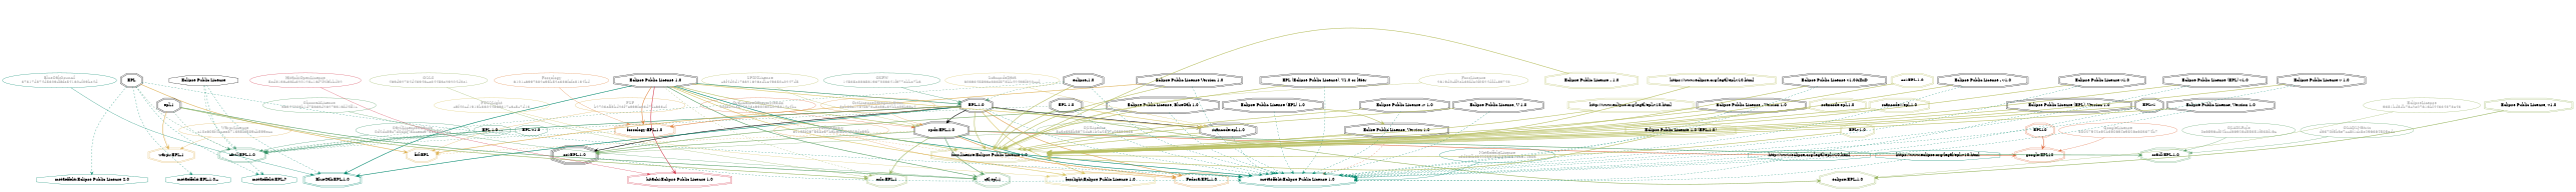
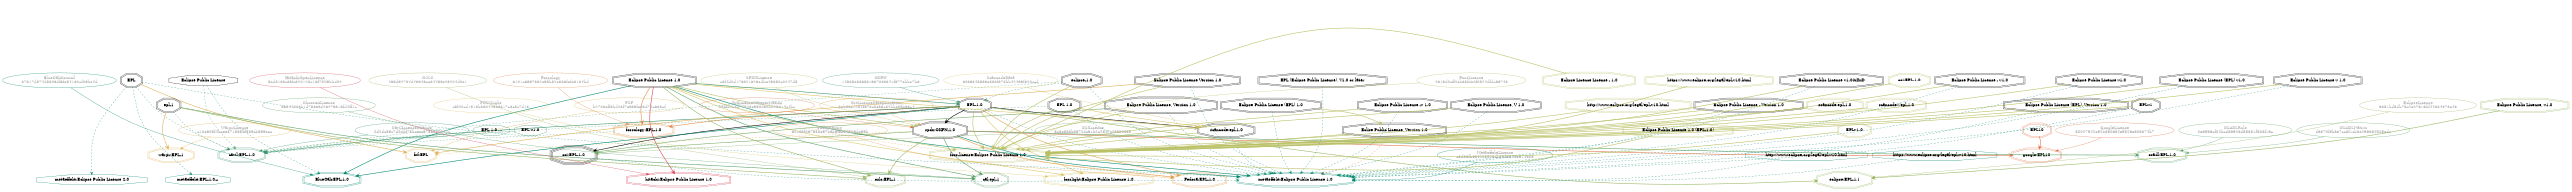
  strict digraph {
    splines=curved
    node [shape=doubleoctagon]
    edge [color="#00876c" weight=0.7 arrowhead=vee style=bold]
    n1 [color="#b8bf62" fillcolor="beige;1" fontcolor=gray label="SPDXLicense\nc8f4d0d176a21626edbe49350c0247d5" shape=ellipse]
-   n2 [label="spdx:EPL-1.0"]
+   n2 [label="spdx:OKFN-1.0"]
    n3 [label="osi:EPL-1.0" shape=tripleoctagon]
    n4 [color="#e06f45" label="google:EPL10"]
    n5 [color="#e09d4b" label="Fedora:EPL-1.0"]
    n6 [color="#58a066" label="osadl:EPL-1.0"]
    n7 [color="#deb256" label="fsf:EPL"]
    n8 [color="#58a066" label="cal:epl-1"]
    n9 [color="#98b561" label="oslc:EPL-1"]
    n10 [color="#00876c" label="metaeffekt:Eclipse Public License 1.0"]
    n11 [label="EPL-1.0"]
    n12 [color="#00876c" label="BlueOak:EPL-1.0"]
    n13 [label="scancode:epl-1.0"]
    n14 [color="#e18745" label="fossology:EPL-1.0"]
    n15 [color="#379469" label="cavil:EPL-1.0"]
    n16 [color="#b8bf62" label="foss-license:Eclipse Public License 1.0"]
    n17 [color="#dac767" label="fosslight:Eclipse Public License 1.0"]
-   n18 [color="#98b561" label="eclipse:EPL-1.0"]
+   n18 [color="#98b561" label="eclipse:EPL-1.1"]
    n19 [label="Eclipse Public License 1.0"]
    n20 [color="#d43d51" label="hitachi:Eclipse Public License 1.0"]
    n21 [color="#78ab63" fillcolor="beige;1" fontcolor=gray label="OSILicense\n8c3e3a8ba672dc61b2c2847c0aaa0a5a" shape=ellipse]
-   n22 [label="Eclipse Public License, BlueOak 1.0"]
+   n22 [label="Eclipse Public License, Version 1.0"]
    n23 [color="#e06f45" fillcolor="beige;1" fontcolor=gray label="GoogleLicense\n50027942e92b3906a4e9826e60a374b7" shape=ellipse]
    n24 [color="#e06f45" label=EPL10]
    n25 [color="#e09d4b" fillcolor="beige;1" fontcolor=gray label="FedoraEntry\ne21a5f06753be57bab9feb94529dea9b" shape=ellipse]
    n26 [color="#00876c" fillcolor="beige;1" fontcolor=gray label="BlueOakCouncil\n37317d874d5309df6fe54160cf09be4d" shape=ellipse]
    n27 [label="Eclipse Public License" shape=octagon]
-   n28 [color="#00876c" label="metaeffekt:EPL-?" shape=octagon]
    n29 [color="#58a066" fillcolor="beige;1" fontcolor=gray label="OSADLRule\n0e6596cf04bcd66926d55351f538f16c" shape=ellipse]
    n30 [color="#58a066" fillcolor="beige;1" fontcolor=gray label="OSADLMatrix\nd6370f5bae7cc8f1cb8e296364505edc" shape=ellipse]
    n31 [color="#deb256" fillcolor="beige;1" fontcolor=gray label="FSF\nb2703eff8bd23f7ea99fe93d7dc633cf" shape=ellipse]
    n32 [label=EPL]
    n33 [color="#00876c" label="metaeffekt:Eclipse Public License 2.0" shape=octagon]
    n34 [color="#00876c" label="metaeffekt:EPL-1.0+" shape=octagon]
    n35 [label="Eclipse Public License Version 1.0"]
    n36 [color="#58a066" fillcolor="beige;1" fontcolor=gray label="ChooseALicense\na684400ab1d7563ad26279a16fd4ff1c" shape=ellipse]
    n37 [label="epl-1"]
    n38 [color="#deb256" label="warpr:EPL-1"]
    n39 [color="#dac767" fillcolor="beige;1" fontcolor=gray label="ScancodeData\n60a934559aea83f578bb424a9f820ccd" shape=ellipse]
    n40 [label="EPL 1.0"]
    n41 [color="#98b561" fillcolor="beige;1" fontcolor=gray label="OSLC\n469d92784d43946ce3445ae29204d0e1" shape=ellipse]
    n42 [color="#e18745" fillcolor="beige;1" fontcolor=gray label="Fossology\n6101c6997a82e95b52e386fefe81a4bd" shape=ellipse]
    n43 [color="#379469" fillcolor="beige;1" fontcolor=gray label="OKFN\n14535e8865a193708a341fa77ebbe7b6" shape=ellipse]
    n44 [label="eclipse-1.0"]
    n45 [color="#e06f45" fillcolor="beige;1" fontcolor=gray label="OrtLicenseCategorization\n00feb2ceb77a23e9900a0b025814c4bc" shape=ellipse]
    n46 [color="#e09d4b" fillcolor="beige;1" fontcolor=gray label="OrtLicenseCategorization\n8eb8ae1284f673c8ea6c32bbe0aba6c4" shape=ellipse]
    n47 [color="#379469" fillcolor="beige;1" fontcolor=gray label="CavilLicenseChange\n0d2dc89c7d0ddf73bcecc6735590a41c" shape=ellipse]
    n48 [color="#379469" label="EPL 1.0 ..." shape=octagon]
    n49 [color="#379469" label="EPL v1.0" shape=octagon]
    n50 [color="#00876c" fillcolor="beige;1" fontcolor=gray label="MetaeffektLicense\nc3d86fb6a420a926cb80d8613e61460a" shape=ellipse]
    n51 [label="Eclipse Public License (EPL) v1.0"]
    n52 [label="Eclipse Public License - Version 1.0"]
    n53 [label="Eclipse Public License v1.0"]
    n54 [label="Eclipse Public License (EPL) 1.0"]
    n55 [label="Eclise Public License, Version 1.0"]
    n56 [label="Eclipse Public License (EPL), Version 1.0"]
    n57 [label="EPL (Eclipse Public License), V1.0 or later"]
    n58 [label=EPLv1]
    n59 [label="Eclipse Public License v1.0&#xD"]
    n60 [color="#00876c" label="http://www.eclipse.org/legal/epl-v10.html" shape=octagon]
    n61 [color="#00876c" label="https://www.eclipse.org/legal/epl-v10.html" shape=octagon]
-   n62 [label="Eclipse Public Licence, Version 1.0"]
    n63 [label="Eclipse Public License - v1.0"]
    n64 [label="Eclipse Public License -v 1.0"]
    n65 [label="Eclipse Public License v 1.0"]
    n66 [label="Eclipse Public License, V 1.0"]
    n67 [color="#deb256" fillcolor="beige;1" fontcolor=gray label="WarprLicense\nc10e605f4bcee8713a5df589cb599ecc" shape=ellipse]
    n68 [color="#b8bf62" fillcolor="beige;1" fontcolor=gray label="FossLicense\n2619d0cff2eb3afde0f0524dfdcaa748" shape=ellipse]
    n69 [color="#b8bf62" label="scancode://epl-1.0"]
-   n70 [color="#b8bf62" label="Eclipse Public License - 1.0"]
+   n70 [color="#b8bf62" label="Eclipse Licence License - 1.0"]
    n71 [color="#b8bf62" label="http://www.eclipse.org/legal/epl-v10.html"]
    n72 [color="#b8bf62" label="https://www.eclipse.org/legal/epl-v10.html"]
    n73 [color="#b8bf62" label="scancode:epl-1.0"]
    n74 [color="#b8bf62" label="osi:EPL-1.0"]
    n75 [color="#b8bf62" label="Eclipse Public License 1.0 (EPL-1.0)"]
    n76 [color="#b8bf62" label="EPLv1.0"]
    n77 [color="#dac767" fillcolor="beige;1" fontcolor=gray label="FOSSLight\nc9f40cd1918b3604436a317c6c5c7d13" shape=ellipse]
    n78 [color="#d43d51" fillcolor="beige;1" fontcolor=gray label="HitachiOpenLicense\n5ed81aac3afc320128c16f7f2f9bbd02" shape=ellipse]
    n79 [color="#98b561" fillcolor="beige;1" fontcolor=gray label="EclipseLicense\n9351bd5db76c2e07616bf44334878e43" shape=ellipse]
    n80 [color="#98b561" label="Eclipse Public License, v1.0"]
    n1 -> n2 [color="#b8bf62" weight=0.5 arrowhead="" style=""]
    n2 -> n3 [color="#78ab63"]
    n2 -> n4 [color="#e06f45"]
    n2 -> n5 [color="#e09d4b"]
    n2 -> n6 [color="#58a066"]
    n2 -> n7 [color="#deb256" style=dashed weight=0.5]
    n2 -> n8 [color="#58a066"]
    n2 -> n9 [color="#98b561"]
    n2 -> n10 [arrowhead=normal]
    n3 -> n10 [style=dashed weight=0.5]
    n11 -> n2 [color=""]
    n11 -> n3 [color=""]
    n11 -> n5 [color="#e09d4b"]
    n11 -> n10 [style=dashed weight=0.5]
    n11 -> n12
    n11 -> n13 [color=""]
    n11 -> n14 [color="#e18745"]
    n11 -> n15 [color="#379469"]
    n11 -> n16 [color="#b8bf62"]
    n11 -> n17 [color="#dac767"]
    n11 -> n18 [color="#98b561"]
    n13 -> n10 [style=dashed weight=0.5]
    n13 -> n16 [color="#b8bf62"]
    n14 -> n15 [color="#379469" style=dashed weight=0.5]
    n19 -> n2 [color="#b8bf62"]
    n19 -> n5 [color="#e09d4b" style=dashed weight=0.5]
    n19 -> n8 [color="#58a066"]
-   n19 -> n9 [color="#98b561" style=dashed]
+   n19 -> n9 [color="#98b561"]
    n19 -> n10
    n19 -> n11 [color="#379469"]
    n19 -> n12
    n19 -> n13 [color="#dac767"]
    n19 -> n14 [color="#e18745"]
    n19 -> n16 [color="#b8bf62"]
    n19 -> n17 [color="#dac767"]
    n19 -> n20 [color="#d43d51"]
    n21 -> n3 [color="#78ab63" weight=0.5 arrowhead="" style=""]
    n22 -> n3 [color="#78ab63"]
    n22 -> n10 [style=dashed weight=0.5]
    n22 -> n16 [color="#b8bf62"]
    n23 -> n4 [color="#e06f45" weight=0.5 arrowhead="" style=""]
    n24 -> n4 [color="#e06f45"]
    n25 -> n5 [color="#e09d4b" weight=0.5 arrowhead="" style=""]
    n26 -> n12 [weight=0.5 arrowhead="" style=""]
    n27 -> n12 [style=dashed weight=0.5]
    n27 -> n15 [color="#379469" style=dashed weight=0.5]
-   n27 -> n28 [style=dashed weight=0.5]
    n29 -> n6 [color="#58a066" weight=0.5 arrowhead="" style=""]
    n30 -> n6 [color="#58a066" weight=0.5 arrowhead="" style=""]
    n31 -> n7 [color="#deb256" weight=0.5 arrowhead="" style=""]
    n32 -> n7 [color="#deb256"]
    n32 -> n10 [style=dashed weight=0.5]
    n32 -> n15 [color="#379469" style=dashed weight=0.5]
-   n32 -> n28 [style=dashed weight=0.5]
    n32 -> n33 [style=dashed weight=0.5]
    n32 -> n34 [style=dashed weight=0.5]
    n35 -> n7 [color="#deb256"]
    n35 -> n10 [style=dashed weight=0.5]
    n35 -> n16 [color="#b8bf62"]
    n36 -> n8 [color="#58a066" weight=0.5 arrowhead="" style=""]
    n37 -> n8 [color="#58a066"]
    n37 -> n9 [color="#98b561"]
    n37 -> n15 [color="#379469" style=dashed weight=0.5]
    n37 -> n38 [color="#deb256"]
    n39 -> n13 [color="#dac767" weight=0.5 arrowhead="" style=""]
    n40 -> n10 [style=dashed weight=0.5]
    n40 -> n13 [color="#dac767"]
    n40 -> n15 [color="#379469" style=dashed weight=0.5]
    n40 -> n16 [color="#b8bf62"]
    n41 -> n9 [color="#98b561" weight=0.5 arrowhead="" style=""]
    n42 -> n14 [color="#e18745" weight=0.5 arrowhead="" style=""]
    n43 -> n11 [color="#379469" weight=0.5 arrowhead="" style=""]
    n44 -> n10 [style=dashed weight=0.5]
    n44 -> n11 [color="#379469" style=dashed weight=0.5]
    n44 -> n15 [color="#379469" style=dashed weight=0.5]
    n44 -> n16 [color="#b8bf62"]
    n45 -> n2 [color="#e06f45" weight=0.5 arrowhead="" style=""]
    n46 -> n2 [color="#e09d4b" weight=0.5 arrowhead="" style=""]
    n47 -> n15 [color="#379469" weight=0.5 arrowhead="" style=""]
    n48 -> n15 [color="#379469" style=dashed weight=0.5]
    n49 -> n15 [color="#379469" style=dashed weight=0.5]
    n50 -> n10 [weight=0.5 arrowhead="" style=""]
    n51 -> n10 [style=dashed weight=0.5]
    n51 -> n16 [color="#b8bf62"]
    n52 -> n10 [style=dashed weight=0.5]
    n52 -> n16 [color="#b8bf62"]
    n53 -> n10 [style=dashed weight=0.5]
    n53 -> n16 [color="#b8bf62"]
    n54 -> n10 [style=dashed weight=0.5]
    n54 -> n55 [color="#b8bf62"]
    n55 -> n10 [color="#e06f45" style=dashed weight=0.5]
    n55 -> n16 [color="#b8bf62"]
    n56 -> n10 [style=dashed weight=0.5]
    n56 -> n16 [color="#b8bf62"]
    n57 -> n10 [style=dashed weight=0.5]
-   n57 -> n16 [color="#b8bf62"]
    n58 -> n10 [style=dashed weight=0.5]
    n58 -> n16 [color="#b8bf62"]
    n59 -> n10 [style=dashed weight=0.5]
    n59 -> n16 [color="#b8bf62"]
    n60 -> n10 [style=dashed weight=0.5]
    n61 -> n10 [style=dashed weight=0.5]
-   n62 -> n10 [style=dashed weight=0.5]
-   n62 -> n16 [color="#b8bf62"]
    n63 -> n10 [style=dashed weight=0.5]
    n63 -> n16 [color="#b8bf62"]
    n64 -> n10 [style=dashed weight=0.5]
    n64 -> n16 [color="#b8bf62"]
    n65 -> n10 [style=dashed weight=0.5]
    n65 -> n16 [color="#b8bf62"]
    n66 -> n10 [style=dashed weight=0.5]
    n66 -> n16 [color="#b8bf62"]
    n67 -> n38 [color="#deb256" weight=0.5 arrowhead="" style=""]
    n68 -> n16 [color="#b8bf62" weight=0.5 arrowhead="" style=""]
    n69 -> n16 [color="#b8bf62"]
    n70 -> n16 [color="#b8bf62"]
    n71 -> n16 [color="#b8bf62"]
    n72 -> n16 [color="#b8bf62"]
    n73 -> n16 [color="#b8bf62"]
    n74 -> n16 [color="#b8bf62"]
    n75 -> n16 [color="#b8bf62"]
    n76 -> n16 [color="#b8bf62"]
    n77 -> n17 [color="#dac767" weight=0.5 arrowhead="" style=""]
    n78 -> n20 [color="#d43d51" weight=0.5 arrowhead="" style=""]
    n79 -> n18 [color="#98b561" weight=0.5 arrowhead="" style=""]
    n80 -> n18 [color="#98b561"]
  }
